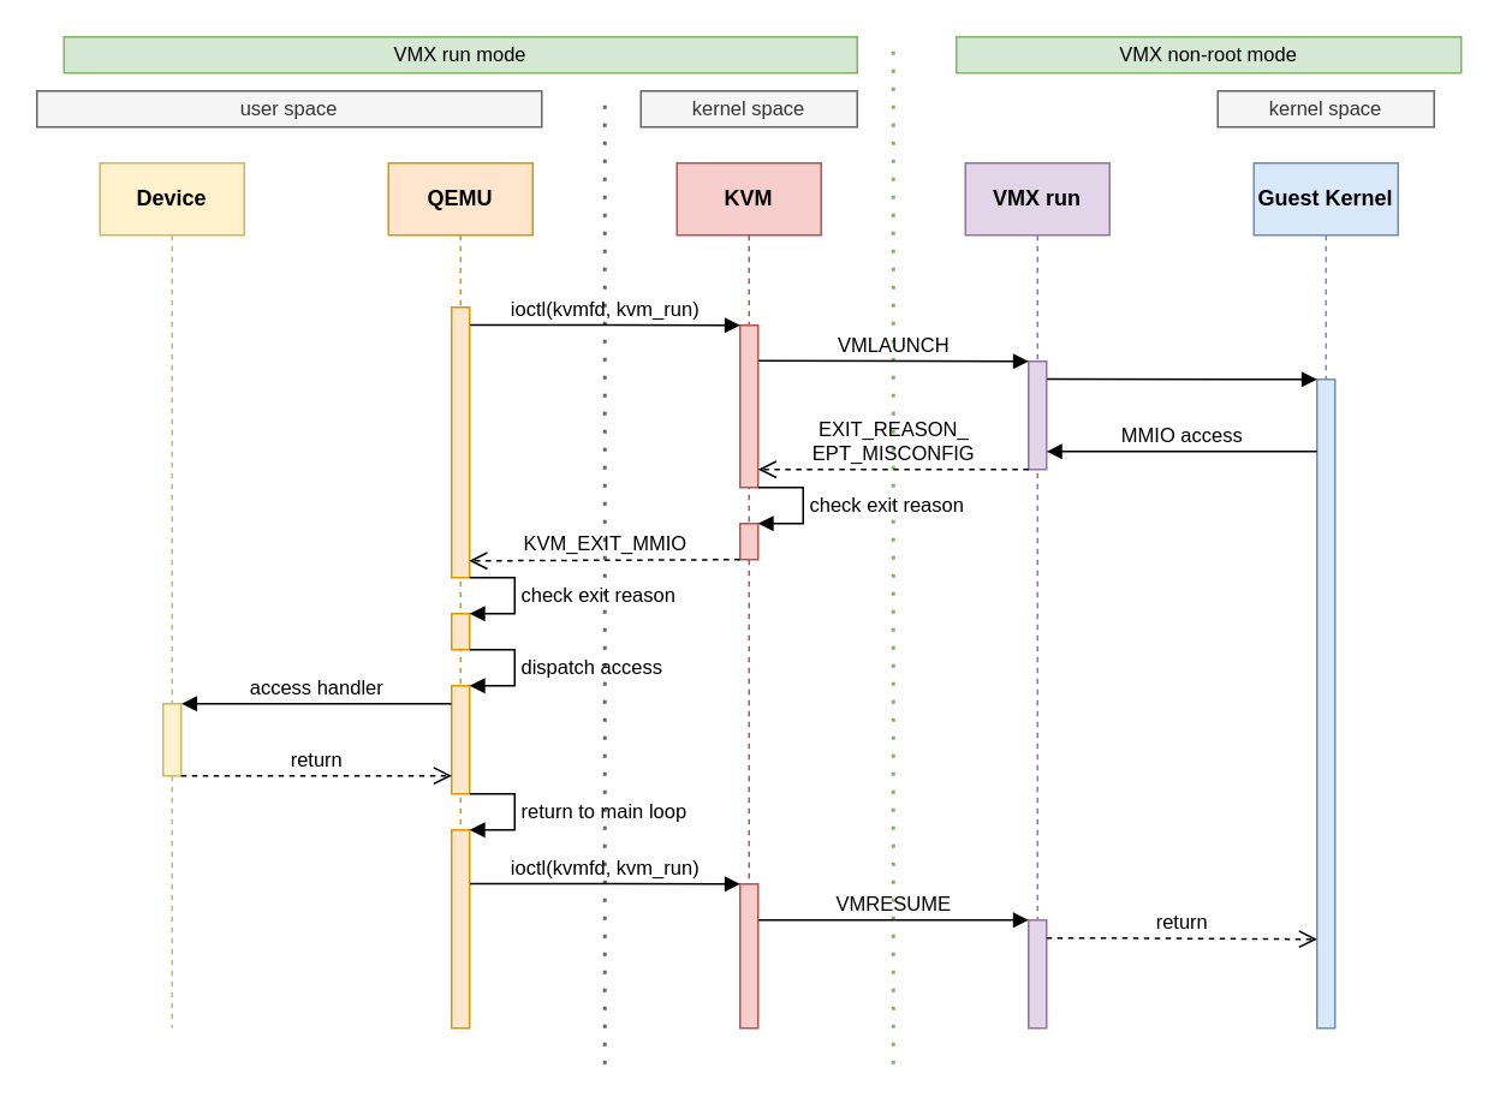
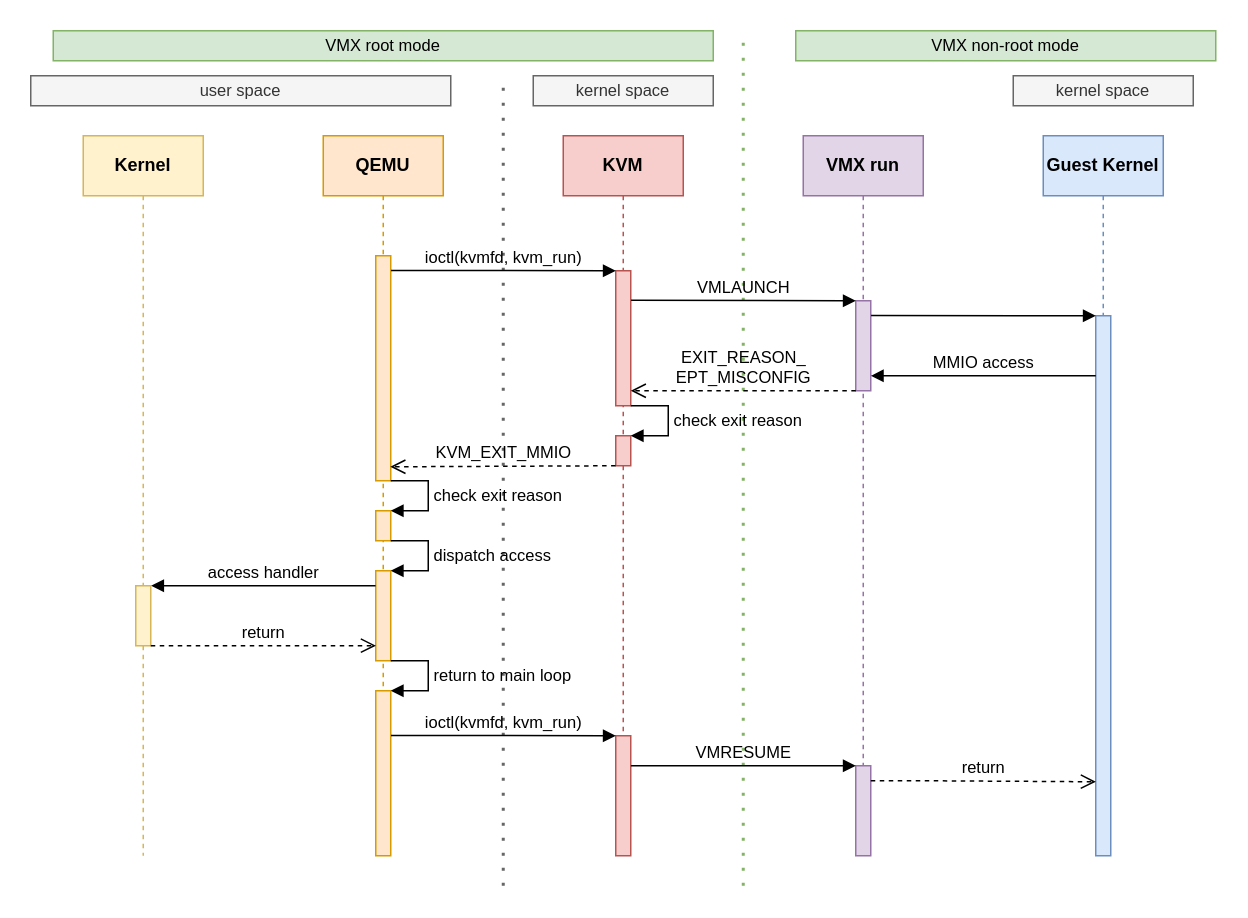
  <mxCell id="0" />
  <mxCell id="1" parent="0" />
  <mxCell id="2" value="" style="endArrow=none;html=1;rounded=0;fontSize=11;strokeWidth=2;fillColor=#f5f5f5;strokeColor=#666666;dashed=1;dashPattern=1 4;" parent="1" edge="1"><mxGeometry width="50" height="50" relative="1" as="geometry"><mxPoint x="335" y="590" as="sourcePoint" /><mxPoint x="335" y="50" as="targetPoint" /></mxGeometry></mxCell>
  <mxCell id="3" value="" style="endArrow=none;html=1;rounded=0;fontSize=11;strokeWidth=2;fillColor=#d5e8d4;strokeColor=#82b366;dashed=1;dashPattern=1 4;" parent="1" edge="1"><mxGeometry width="50" height="50" relative="1" as="geometry"><mxPoint x="495" y="590" as="sourcePoint" /><mxPoint x="495" y="20" as="targetPoint" /></mxGeometry></mxCell>
- <mxCell id="4" value="Device" style="shape=umlLifeline;perimeter=lifelinePerimeter;whiteSpace=wrap;html=1;container=1;collapsible=0;recursiveResize=0;outlineConnect=0;fillColor=#fff2cc;strokeColor=#d6b656;fontStyle=1" parent="1" vertex="1"><mxGeometry x="55" y="90" width="80" height="480" as="geometry" /></mxCell>
+ <mxCell id="4" value="Kernel" style="shape=umlLifeline;perimeter=lifelinePerimeter;whiteSpace=wrap;html=1;container=1;collapsible=0;recursiveResize=0;outlineConnect=0;fillColor=#fff2cc;strokeColor=#d6b656;fontStyle=1" parent="1" vertex="1"><mxGeometry x="55" y="90" width="80" height="480" as="geometry" /></mxCell>
  <mxCell id="5" value="" style="html=1;points=[];perimeter=orthogonalPerimeter;fontSize=11;fillColor=#fff2cc;strokeColor=#d6b656;labelBackgroundColor=none;" parent="4" vertex="1"><mxGeometry x="35" y="300" width="10" height="40" as="geometry" /></mxCell>
  <mxCell id="6" value="QEMU" style="shape=umlLifeline;perimeter=lifelinePerimeter;whiteSpace=wrap;html=1;container=1;collapsible=0;recursiveResize=0;outlineConnect=0;fillColor=#ffe6cc;strokeColor=#d79b00;fontStyle=1" parent="1" vertex="1"><mxGeometry x="215" y="90" width="80" height="480" as="geometry" /></mxCell>
  <mxCell id="7" value="" style="html=1;points=[];perimeter=orthogonalPerimeter;fontSize=11;fillColor=#ffe6cc;strokeColor=#d79b00;labelBackgroundColor=none;" parent="6" vertex="1"><mxGeometry x="35" y="80" width="10" height="150" as="geometry" /></mxCell>
  <mxCell id="8" value="" style="html=1;points=[];perimeter=orthogonalPerimeter;fontSize=11;fillColor=#ffe6cc;strokeColor=#d79b00;labelBackgroundColor=none;" parent="6" vertex="1"><mxGeometry x="35" y="250" width="10" height="20" as="geometry" /></mxCell>
  <mxCell id="9" value="check exit reason" style="edgeStyle=orthogonalEdgeStyle;html=1;align=left;spacingLeft=2;endArrow=block;rounded=0;entryX=1;entryY=0;fontSize=11;labelBackgroundColor=none;" parent="6" target="8" edge="1"><mxGeometry relative="1" as="geometry"><mxPoint x="45" y="230" as="sourcePoint" /><Array as="points"><mxPoint x="70" y="230" /></Array></mxGeometry></mxCell>
  <mxCell id="10" value="" style="html=1;points=[];perimeter=orthogonalPerimeter;fontSize=11;fillColor=#ffe6cc;strokeColor=#d79b00;labelBackgroundColor=none;" parent="6" vertex="1"><mxGeometry x="35" y="290" width="10" height="60" as="geometry" /></mxCell>
  <mxCell id="11" value="dispatch access" style="edgeStyle=orthogonalEdgeStyle;html=1;align=left;spacingLeft=2;endArrow=block;rounded=0;entryX=1;entryY=0;fontSize=11;labelBackgroundColor=none;" parent="6" target="10" edge="1"><mxGeometry relative="1" as="geometry"><mxPoint x="45" y="270" as="sourcePoint" /><Array as="points"><mxPoint x="70" y="270" /></Array></mxGeometry></mxCell>
  <mxCell id="12" value="" style="html=1;points=[];perimeter=orthogonalPerimeter;fontSize=11;fillColor=#ffe6cc;strokeColor=#d79b00;labelBackgroundColor=none;" parent="6" vertex="1"><mxGeometry x="35" y="370" width="10" height="110" as="geometry" /></mxCell>
  <mxCell id="13" value="return to main loop" style="edgeStyle=orthogonalEdgeStyle;html=1;align=left;spacingLeft=2;endArrow=block;rounded=0;entryX=1;entryY=0;fontSize=11;labelBackgroundColor=none;exitX=1.001;exitY=1;exitDx=0;exitDy=0;exitPerimeter=0;" parent="6" target="12" edge="1" source="10"><mxGeometry relative="1" as="geometry"><mxPoint x="50" y="350" as="sourcePoint" /><Array as="points"><mxPoint x="70" y="350" /><mxPoint x="70" y="370" /></Array></mxGeometry></mxCell>
  <mxCell id="14" value="KVM" style="shape=umlLifeline;perimeter=lifelinePerimeter;whiteSpace=wrap;html=1;container=1;collapsible=0;recursiveResize=0;outlineConnect=0;fillColor=#f8cecc;strokeColor=#b85450;fontStyle=1" parent="1" vertex="1"><mxGeometry x="375" y="90" width="80" height="480" as="geometry" /></mxCell>
  <mxCell id="15" value="" style="html=1;points=[];perimeter=orthogonalPerimeter;fillColor=#f8cecc;strokeColor=#b85450;labelBackgroundColor=none;" parent="14" vertex="1"><mxGeometry x="35" y="90" width="10" height="90" as="geometry" /></mxCell>
  <mxCell id="16" value="" style="html=1;points=[];perimeter=orthogonalPerimeter;fontSize=11;fillColor=#f8cecc;strokeColor=#b85450;labelBackgroundColor=none;" parent="14" vertex="1"><mxGeometry x="35" y="200" width="10" height="20" as="geometry" /></mxCell>
  <mxCell id="17" value="check exit reason" style="edgeStyle=orthogonalEdgeStyle;html=1;align=left;spacingLeft=2;endArrow=block;rounded=0;entryX=1;entryY=0;fontSize=11;labelBackgroundColor=none;" parent="14" target="16" edge="1"><mxGeometry relative="1" as="geometry"><mxPoint x="45" y="180" as="sourcePoint" /><Array as="points"><mxPoint x="70" y="180" /></Array></mxGeometry></mxCell>
  <mxCell id="18" value="" style="html=1;points=[];perimeter=orthogonalPerimeter;fontSize=11;fillColor=#f8cecc;strokeColor=#b85450;labelBackgroundColor=none;" parent="14" vertex="1"><mxGeometry x="35" y="400" width="10" height="80" as="geometry" /></mxCell>
  <mxCell id="19" value="Guest Kernel" style="shape=umlLifeline;perimeter=lifelinePerimeter;whiteSpace=wrap;html=1;container=1;collapsible=0;recursiveResize=0;outlineConnect=0;fillColor=#dae8fc;strokeColor=#6c8ebf;fontStyle=1" parent="1" vertex="1"><mxGeometry x="695" y="90" width="80" height="480" as="geometry" /></mxCell>
  <mxCell id="20" value="" style="html=1;points=[];perimeter=orthogonalPerimeter;fontSize=11;fillColor=#dae8fc;strokeColor=#6c8ebf;labelBackgroundColor=none;" parent="19" vertex="1"><mxGeometry x="35" y="120" width="10" height="360" as="geometry" /></mxCell>
  <mxCell id="21" value="&lt;span style=&quot;&quot;&gt;ioctl(kvmfd, kvm_run)&lt;/span&gt;" style="html=1;verticalAlign=bottom;endArrow=block;entryX=0;entryY=0;rounded=0;labelBackgroundColor=none;exitX=1.02;exitY=0.065;exitDx=0;exitDy=0;exitPerimeter=0;" parent="1" source="7" target="15" edge="1"><mxGeometry relative="1" as="geometry"><mxPoint x="265" y="170" as="sourcePoint" /></mxGeometry></mxCell>
  <mxCell id="22" value="KVM_EXIT_MMIO" style="html=1;verticalAlign=bottom;endArrow=open;dashed=1;endSize=8;exitX=-0.011;exitY=1;rounded=0;exitDx=0;exitDy=0;exitPerimeter=0;entryX=0.971;entryY=0.938;entryDx=0;entryDy=0;entryPerimeter=0;labelBackgroundColor=none;" parent="1" source="16" target="7" edge="1"><mxGeometry relative="1" as="geometry"><mxPoint x="265" y="310" as="targetPoint" /><Array as="points" /></mxGeometry></mxCell>
  <mxCell id="23" value="VMX run" style="shape=umlLifeline;perimeter=lifelinePerimeter;whiteSpace=wrap;html=1;container=1;collapsible=0;recursiveResize=0;outlineConnect=0;fillColor=#e1d5e7;strokeColor=#9673a6;fontStyle=1" parent="1" vertex="1"><mxGeometry x="535" y="90" width="80" height="480" as="geometry" /></mxCell>
  <mxCell id="24" value="" style="html=1;points=[];perimeter=orthogonalPerimeter;fillColor=#e1d5e7;strokeColor=#9673a6;labelBackgroundColor=none;" parent="23" vertex="1"><mxGeometry x="35" y="110" width="10" height="60" as="geometry" /></mxCell>
  <mxCell id="25" value="" style="html=1;points=[];perimeter=orthogonalPerimeter;fontSize=11;fillColor=#e1d5e7;strokeColor=#9673a6;labelBackgroundColor=none;" parent="23" vertex="1"><mxGeometry x="35" y="420" width="10" height="60" as="geometry" /></mxCell>
  <mxCell id="26" value="VMLAUNCH" style="html=1;verticalAlign=bottom;endArrow=block;entryX=0;entryY=0;rounded=0;exitX=1.021;exitY=0.219;exitDx=0;exitDy=0;exitPerimeter=0;labelBackgroundColor=none;" parent="1" source="15" target="24" edge="1"><mxGeometry relative="1" as="geometry"><mxPoint x="425" y="190" as="sourcePoint" /></mxGeometry></mxCell>
  <mxCell id="27" value="&lt;div&gt;&lt;font style=&quot;font-size: 11px;&quot;&gt;EXIT_REASON_&lt;/font&gt;&lt;/div&gt;&lt;div&gt;&lt;font style=&quot;font-size: 11px;&quot;&gt;EPT_MISCONFIG&lt;/font&gt;&lt;/div&gt;" style="html=1;verticalAlign=bottom;endArrow=open;dashed=1;endSize=8;rounded=0;exitX=0.005;exitY=1;exitDx=0;exitDy=0;exitPerimeter=0;labelBackgroundColor=none;" parent="1" source="24" target="15" edge="1"><mxGeometry relative="1" as="geometry"><mxPoint x="455" y="266" as="targetPoint" /><mxPoint x="575" y="270" as="sourcePoint" /><Array as="points" /></mxGeometry></mxCell>
  <mxCell id="28" value="" style="html=1;verticalAlign=bottom;endArrow=block;entryX=0;entryY=0;rounded=0;fontSize=11;exitX=1.021;exitY=0.164;exitDx=0;exitDy=0;exitPerimeter=0;labelBackgroundColor=none;" parent="1" source="24" target="20" edge="1"><mxGeometry relative="1" as="geometry"><mxPoint x="605" y="205" as="sourcePoint" /></mxGeometry></mxCell>
  <mxCell id="29" value="MMIO access" style="html=1;verticalAlign=bottom;endArrow=block;rounded=0;fontSize=11;exitX=0.002;exitY=0.111;exitDx=0;exitDy=0;exitPerimeter=0;entryX=1.005;entryY=0.834;entryDx=0;entryDy=0;entryPerimeter=0;labelBackgroundColor=none;" parent="1" edge="1" target="24" source="20"><mxGeometry width="80" relative="1" as="geometry"><mxPoint x="725" y="250" as="sourcePoint" /><mxPoint x="585" y="250" as="targetPoint" /></mxGeometry></mxCell>
  <mxCell id="30" value="access handler" style="html=1;verticalAlign=bottom;endArrow=block;rounded=0;fontSize=11;entryX=1.028;entryY=-0.001;entryDx=0;entryDy=0;entryPerimeter=0;labelBackgroundColor=none;exitX=-0.012;exitY=0.166;exitDx=0;exitDy=0;exitPerimeter=0;" parent="1" source="10" target="5" edge="1"><mxGeometry relative="1" as="geometry"><mxPoint x="184.5" y="350" as="sourcePoint" /><mxPoint x="105" y="370" as="targetPoint" /></mxGeometry></mxCell>
  <mxCell id="31" value="return" style="html=1;verticalAlign=bottom;endArrow=open;dashed=1;endSize=8;rounded=0;fontSize=11;entryX=0.015;entryY=0.832;entryDx=0;entryDy=0;entryPerimeter=0;labelBackgroundColor=none;" parent="1" source="5" target="10" edge="1"><mxGeometry relative="1" as="geometry"><mxPoint x="184.5" y="426" as="targetPoint" /><mxPoint x="95" y="450" as="sourcePoint" /><Array as="points"><mxPoint x="155" y="430" /></Array></mxGeometry></mxCell>
  <mxCell id="32" value="ioctl(kvmfd, kvm_run)" style="html=1;verticalAlign=bottom;endArrow=block;entryX=0;entryY=0;rounded=0;fontSize=11;exitX=1.016;exitY=0.271;exitDx=0;exitDy=0;exitPerimeter=0;labelBackgroundColor=none;" parent="1" target="18" edge="1" source="12"><mxGeometry relative="1" as="geometry"><mxPoint x="255" y="490" as="sourcePoint" /></mxGeometry></mxCell>
  <mxCell id="33" value="VMRESUME" style="html=1;verticalAlign=bottom;endArrow=block;entryX=0;entryY=0;rounded=0;fontSize=11;exitX=1.01;exitY=0.251;exitDx=0;exitDy=0;exitPerimeter=0;labelBackgroundColor=none;" parent="1" source="18" target="25" edge="1"><mxGeometry relative="1" as="geometry"><mxPoint x="450" y="510" as="sourcePoint" /></mxGeometry></mxCell>
  <mxCell id="34" value="return" style="html=1;verticalAlign=bottom;endArrow=open;dashed=1;endSize=8;rounded=0;fontSize=11;entryX=0.011;entryY=0.863;entryDx=0;entryDy=0;entryPerimeter=0;labelBackgroundColor=none;" parent="1" source="25" target="20" edge="1"><mxGeometry relative="1" as="geometry"><mxPoint x="565" y="390" as="sourcePoint" /><mxPoint x="485" y="390" as="targetPoint" /><Array as="points"><mxPoint x="615" y="520" /></Array></mxGeometry></mxCell>
- <mxCell id="35" value="VMX run mode" style="text;html=1;align=center;verticalAlign=middle;whiteSpace=wrap;rounded=0;fontSize=11;fillColor=#d5e8d4;strokeColor=#82b366;" parent="1" vertex="1"><mxGeometry x="35" y="20" width="440" height="20" as="geometry" /></mxCell>
+ <mxCell id="35" value="VMX root mode" style="text;html=1;align=center;verticalAlign=middle;whiteSpace=wrap;rounded=0;fontSize=11;fillColor=#d5e8d4;strokeColor=#82b366;" parent="1" vertex="1"><mxGeometry x="35" y="20" width="440" height="20" as="geometry" /></mxCell>
  <mxCell id="36" value="VMX non-root mode" style="text;html=1;align=center;verticalAlign=middle;whiteSpace=wrap;rounded=0;fontSize=11;fillColor=#d5e8d4;strokeColor=#82b366;" parent="1" vertex="1"><mxGeometry x="530" y="20" width="280" height="20" as="geometry" /></mxCell>
  <mxCell id="37" value="user space" style="text;html=1;align=center;verticalAlign=middle;whiteSpace=wrap;rounded=0;fontSize=11;fillColor=#f5f5f5;strokeColor=#666666;fontColor=#333333;" parent="1" vertex="1"><mxGeometry x="20" y="50" width="280" height="20" as="geometry" /></mxCell>
  <mxCell id="38" value="kernel space" style="text;html=1;align=center;verticalAlign=middle;whiteSpace=wrap;rounded=0;fontSize=11;fillColor=#f5f5f5;strokeColor=#666666;fontColor=#333333;" parent="1" vertex="1"><mxGeometry x="355" y="50" width="120" height="20" as="geometry" /></mxCell>
  <mxCell id="39" value="kernel space" style="text;html=1;align=center;verticalAlign=middle;whiteSpace=wrap;rounded=0;fontSize=11;fillColor=#f5f5f5;strokeColor=#666666;fontColor=#333333;" parent="1" vertex="1"><mxGeometry x="675" y="50" width="120" height="20" as="geometry" /></mxCell>
